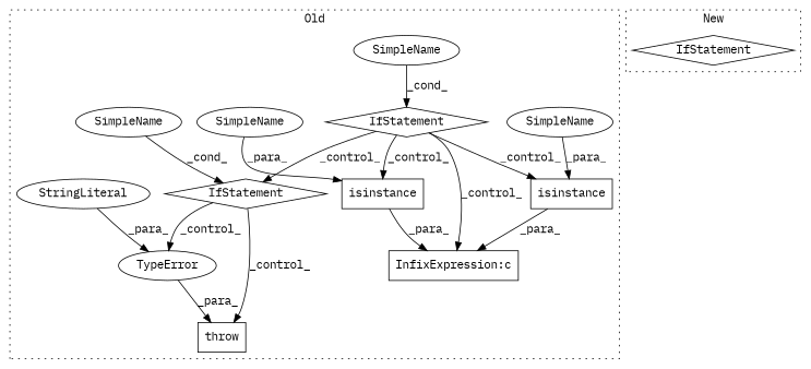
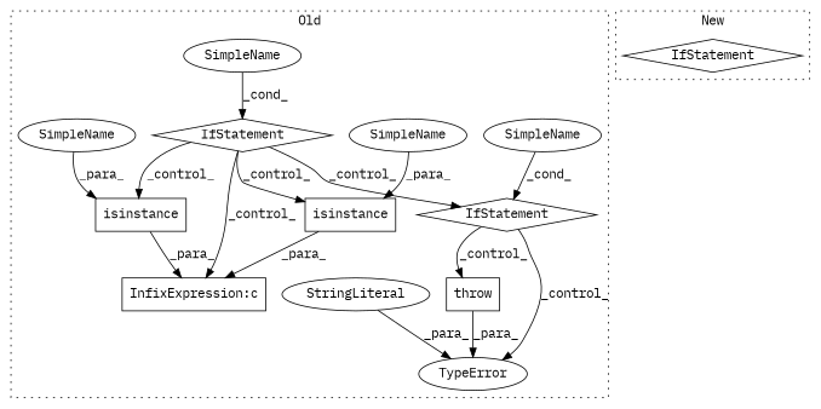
  digraph {
    fontname="IBM Plex Mono"
    node [a=42 fontname="IBM Plex Mono" l="4,2" shape=ellipse]
    edge [fontname="IBM Plex Mono"]
    n1 [a=32 l="10,1" label=TypeError s="2341,2382"]
    n2 [a=25 label=IfStatement s="2144,2162" shape=diamond]
    n3 [label=SimpleName l=""]
    n4 [a=53 l=6 label=throw s=2335 shape=box]
    n5 [a=25 label=IfStatement s="2258,2321" shape=diamond]
    n6 [label=SimpleName l=""]
    n7 [a=45 l=31 label=StringLiteral s=2351]
    n8 [a=32 l="11,1" label=isinstance s="2294,2319" shape=box]
    n9 [a=27 l=4 label="InfixExpression:c" s=2290 shape=box]
    n10 [a=32 l="11,1" label=isinstance s="2264,2289" shape=box]
    n11 [l=6 label=SimpleName s=2313]
    n12 [l=6 label=SimpleName s=2283]
    n13 [a=25 label=IfStatement s="1523,1541" shape=diamond]
    subgraph cluster_1 {
      label=Old
      style=dotted
      n1
      n2
      n3
      n4
      n5
      n6
      n7
      n8
      n9
      n10
      n11
      n12
    }
    subgraph cluster_2 {
      label=New
      style=dotted
      n13
    }
-   n1 -> n4 [label=_para_]
+   n4 -> n1 [label=_para_]
    n2 -> n5 [label=_control_]
    n2 -> n8 [label=_control_]
    n2 -> n9 [label=_control_]
    n2 -> n10 [label=_control_]
    n3 -> n2 [label=_cond_]
    n5 -> n1 [label=_control_]
    n5 -> n4 [label=_control_]
    n6 -> n5 [label=_cond_]
    n7 -> n1 [label=_para_]
    n8 -> n9 [label=_para_]
    n10 -> n9 [label=_para_]
    n11 -> n8 [label=_para_]
    n12 -> n10 [label=_para_]
  }
